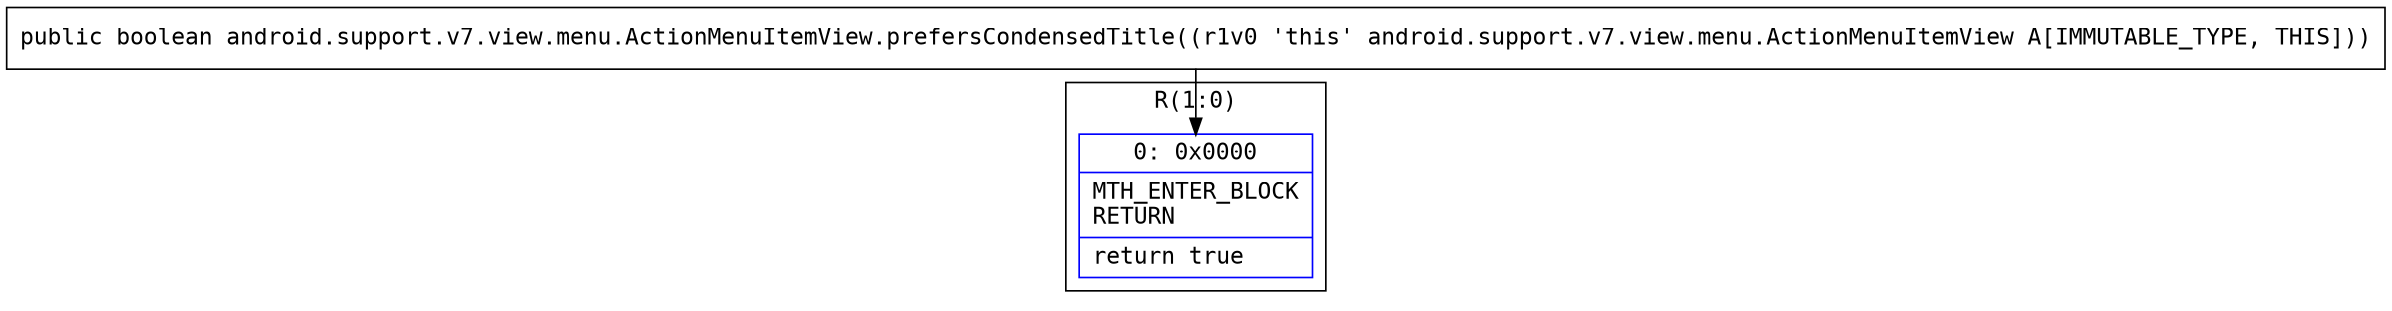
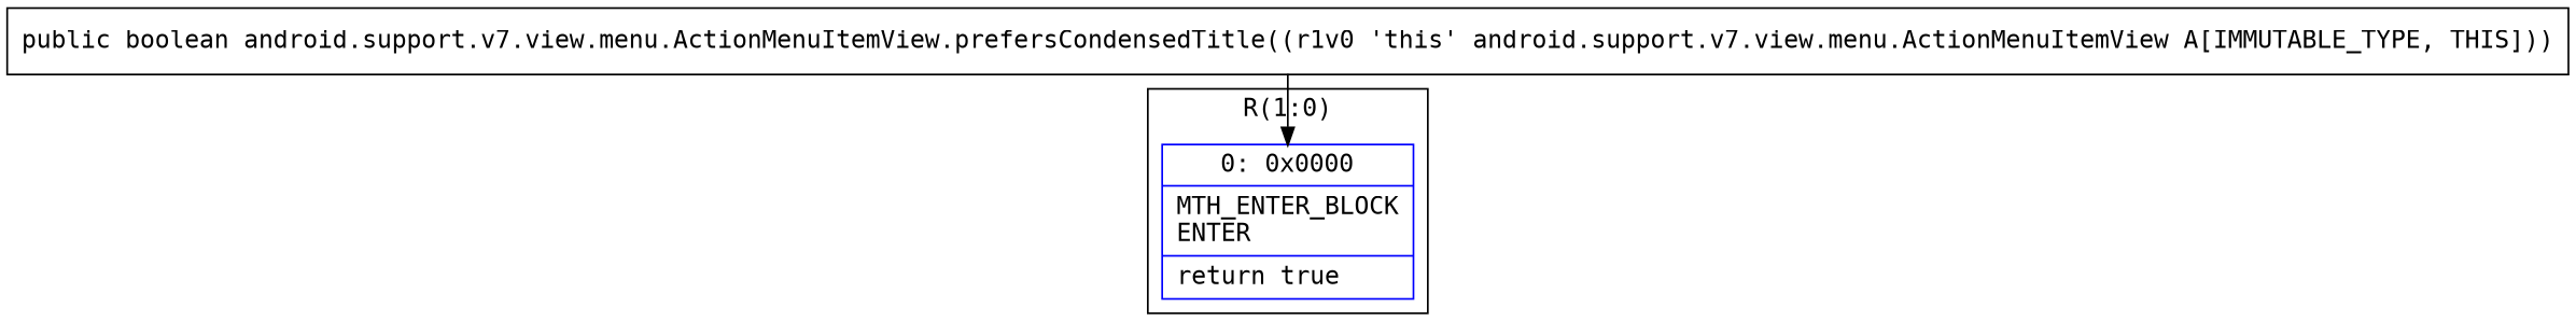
  digraph {
    fontname="DejaVu Sans Mono"
    node [shape=record fontname="DejaVu Sans Mono"]
-   n1 [color=blue label="{0\:\ 0x0000|MTH_ENTER_BLOCK\lRETURN\l|return true\l}"]
+   n1 [color=blue label="{0\:\ 0x0000|MTH_ENTER_BLOCK\lENTER\l|return true\l}"]
    n2 [label="{public boolean android.support.v7.view.menu.ActionMenuItemView.prefersCondensedTitle((r1v0 'this' android.support.v7.view.menu.ActionMenuItemView A[IMMUTABLE_TYPE, THIS])) }"]
    subgraph cluster_1 {
      label="R(1:0)"
      n1
    }
    n2 -> n1 [fontname="DejaVu Sans Mono"]
  }
